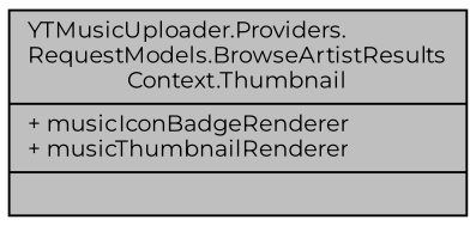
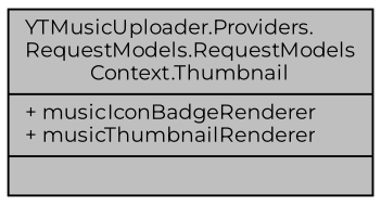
  digraph {
    fontname=Montserrat
-   n1 [color=black fillcolor=grey75 fontcolor=black fontname=Montserrat fontsize=10 height=0.2 label="{YTMusicUploader.Providers.\lRequestModels.BrowseArtistResults\lContext.Thumbnail\n|+ musicIconBadgeRenderer\l+ musicThumbnailRenderer\l|}" shape=record style=filled width=0.4]
+   n1 [color=black fillcolor=grey75 fontcolor=black fontname=Montserrat fontsize=10 height=0.2 label="{YTMusicUploader.Providers.\lRequestModels.RequestModels\lContext.Thumbnail\n|+ musicIconBadgeRenderer\l+ musicThumbnailRenderer\l|}" shape=record style=filled width=0.4]
  }
